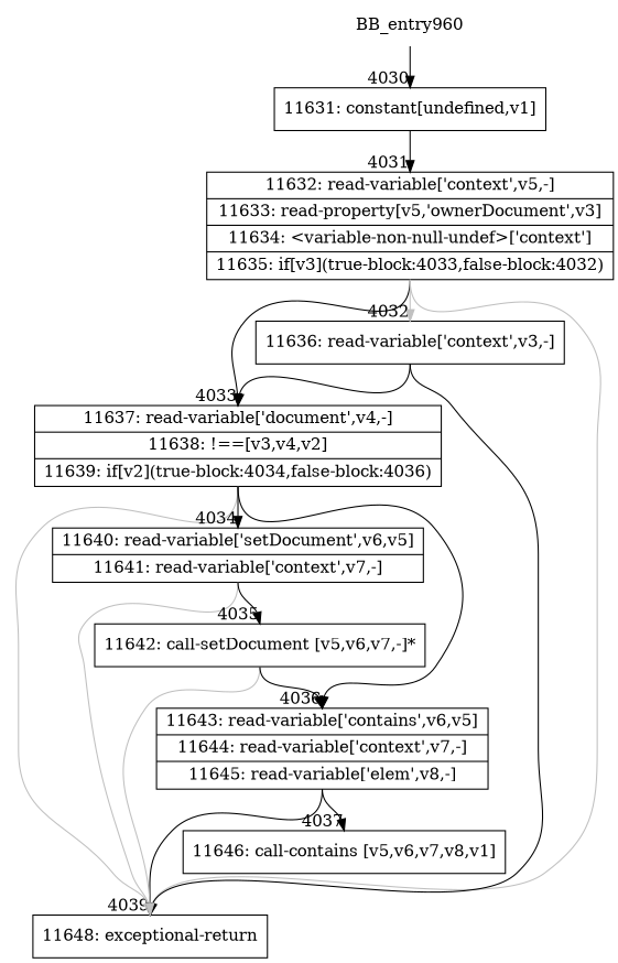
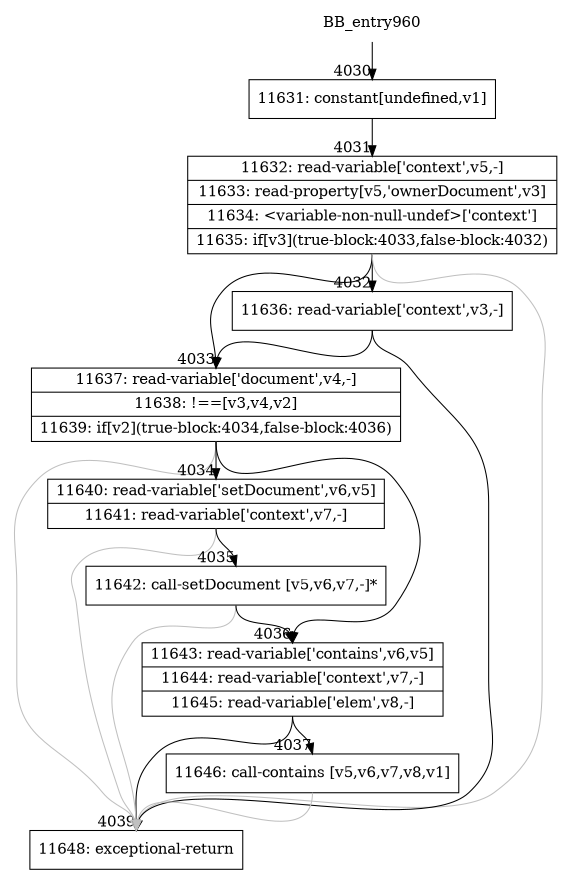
  digraph {
    rankdir=TD
    node [shape=record]
    edge [headport=n tailport=s]
    n1 [label=BB_entry960 shape=none]
    n2 [label="{11631: constant[undefined,v1]}"]
    n3 [label="{11632: read-variable['context',v5,-]|11633: read-property[v5,'ownerDocument',v3]|11634: \<variable-non-null-undef\>['context']|11635: if[v3](true-block:4033,false-block:4032)}"]
    n4 [label="{11637: read-variable['document',v4,-]|11638: !==[v3,v4,v2]|11639: if[v2](true-block:4034,false-block:4036)}"]
    n5 [label="{11636: read-variable['context',v3,-]}"]
    n6 [label="{11648: exceptional-return}"]
    n7 [label="{11640: read-variable['setDocument',v6,v5]|11641: read-variable['context',v7,-]}"]
    n8 [label="{11643: read-variable['contains',v6,v5]|11644: read-variable['context',v7,-]|11645: read-variable['elem',v8,-]}"]
    n9 [label="{11642: call-setDocument [v5,v6,v7,-]*}"]
    n10 [label="{11646: call-contains [v5,v6,v7,v8,v1]}"]
    n1 -> n2 [headlabel="    4030"]
    n2 -> n3 [headlabel="      4031"]
    n3 -> n4 [headlabel="      4033"]
-   n3 -> n5 [headlabel="      4032" color=gray]
+   n3 -> n5 [headlabel="      4032"]
    n3 -> n6 [color=gray headlabel="      4039"]
    n4 -> n6 [color=gray]
    n4 -> n7 [headlabel="      4034"]
    n4 -> n8 [headlabel="      4036"]
    n5 -> n4
    n5 -> n6 [color=black]
    n7 -> n6 [color=gray]
    n7 -> n9 [headlabel="      4035"]
    n8 -> n6 [color=black]
    n8 -> n10 [headlabel="      4037"]
    n9 -> n6 [color=gray]
    n9 -> n8
+   n10 -> n6 [color=gray]
  }
